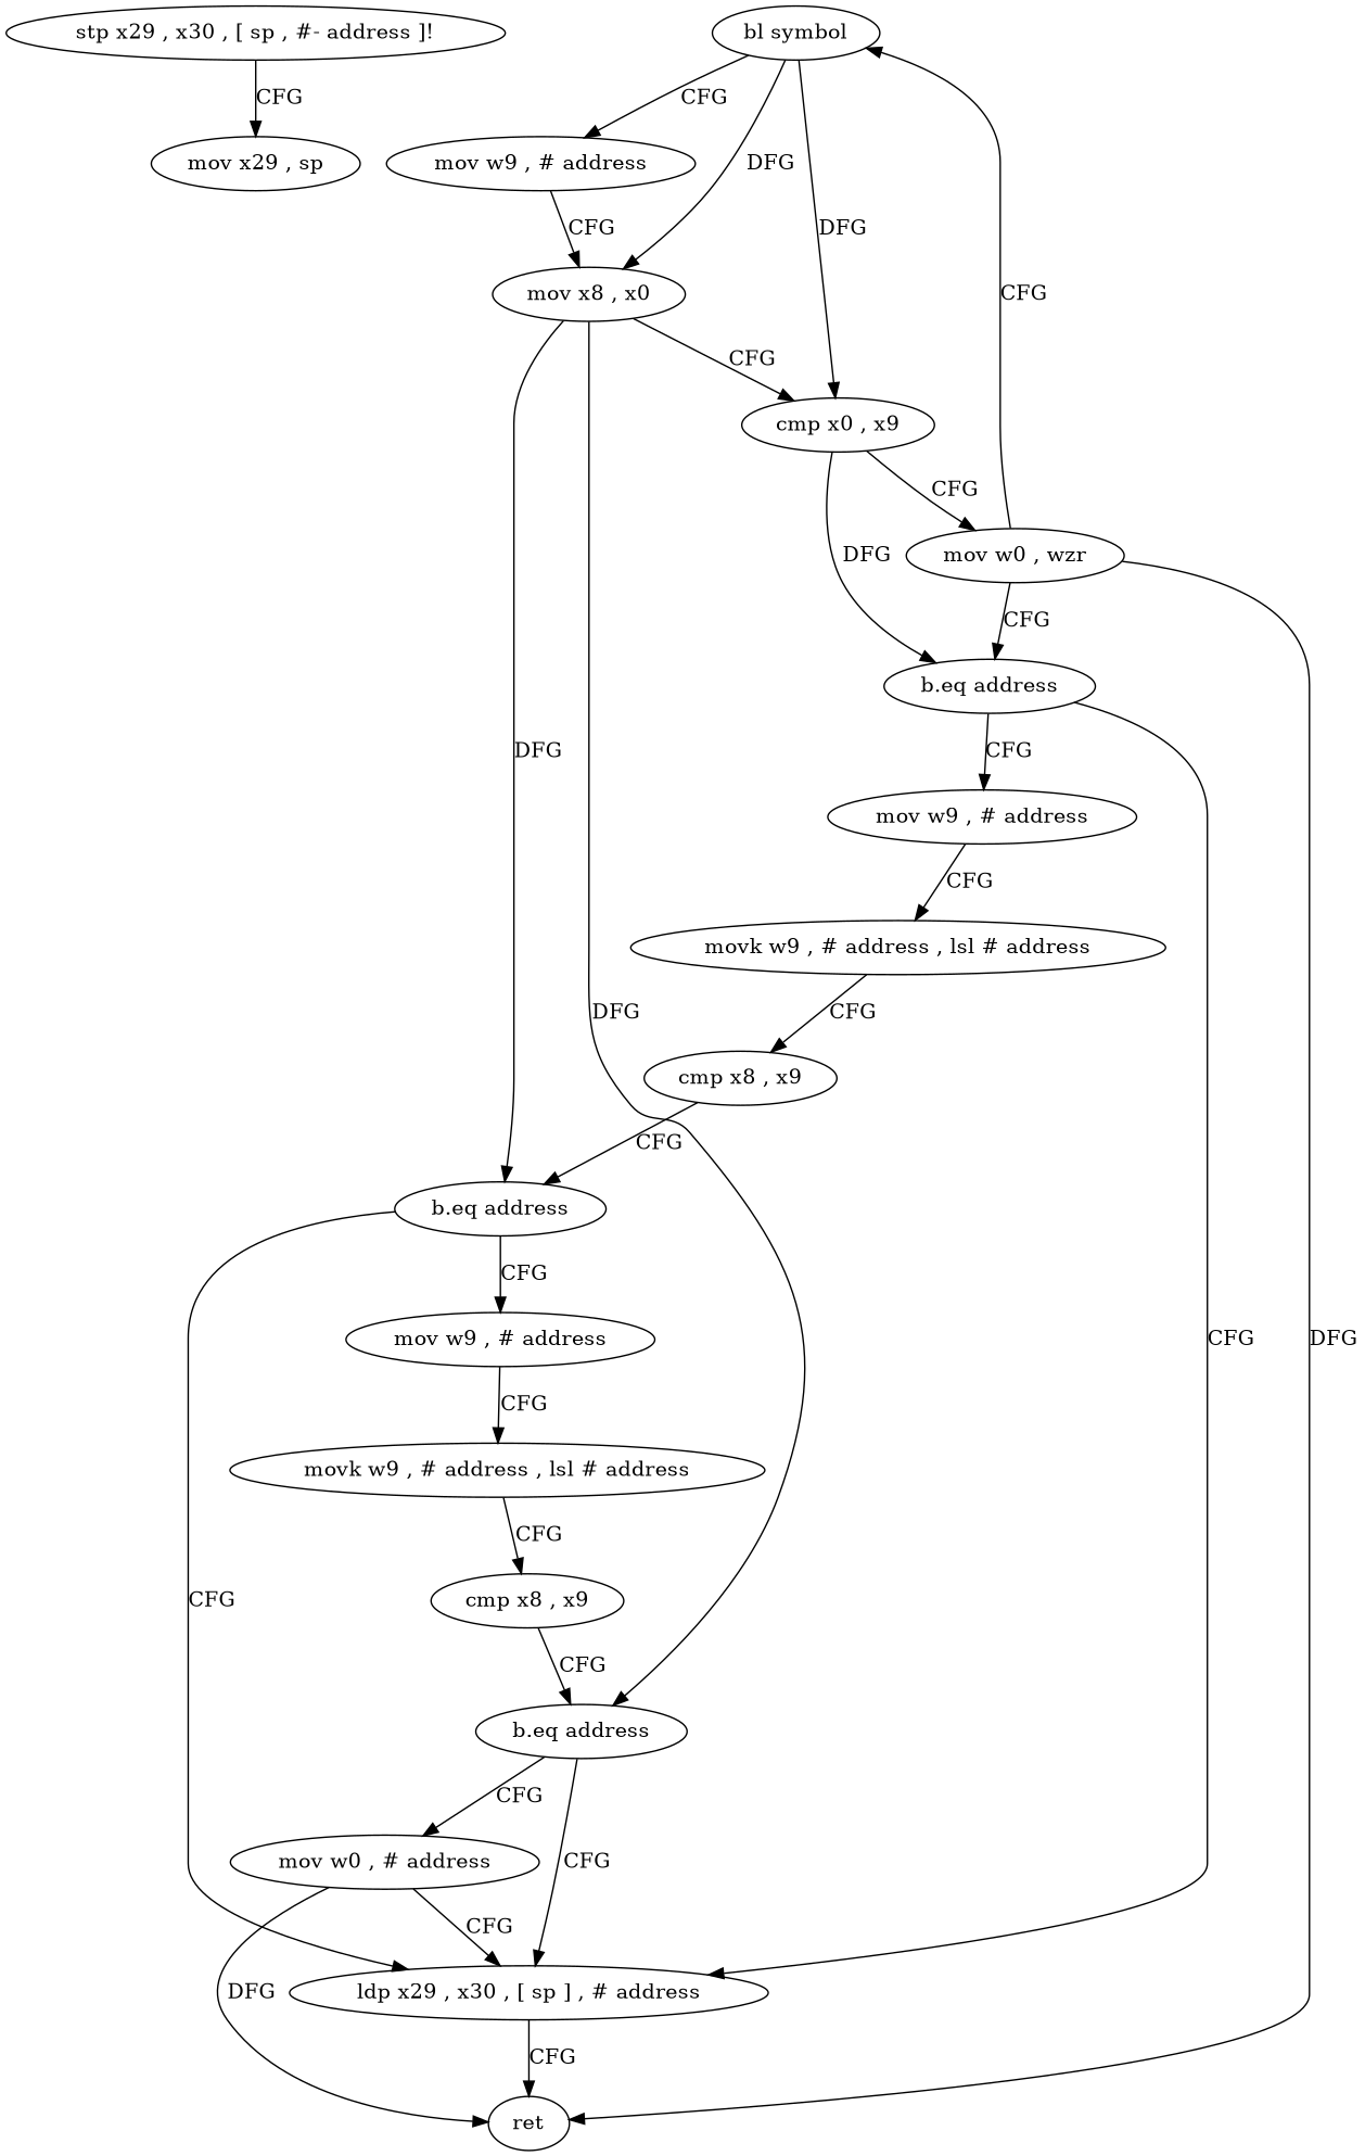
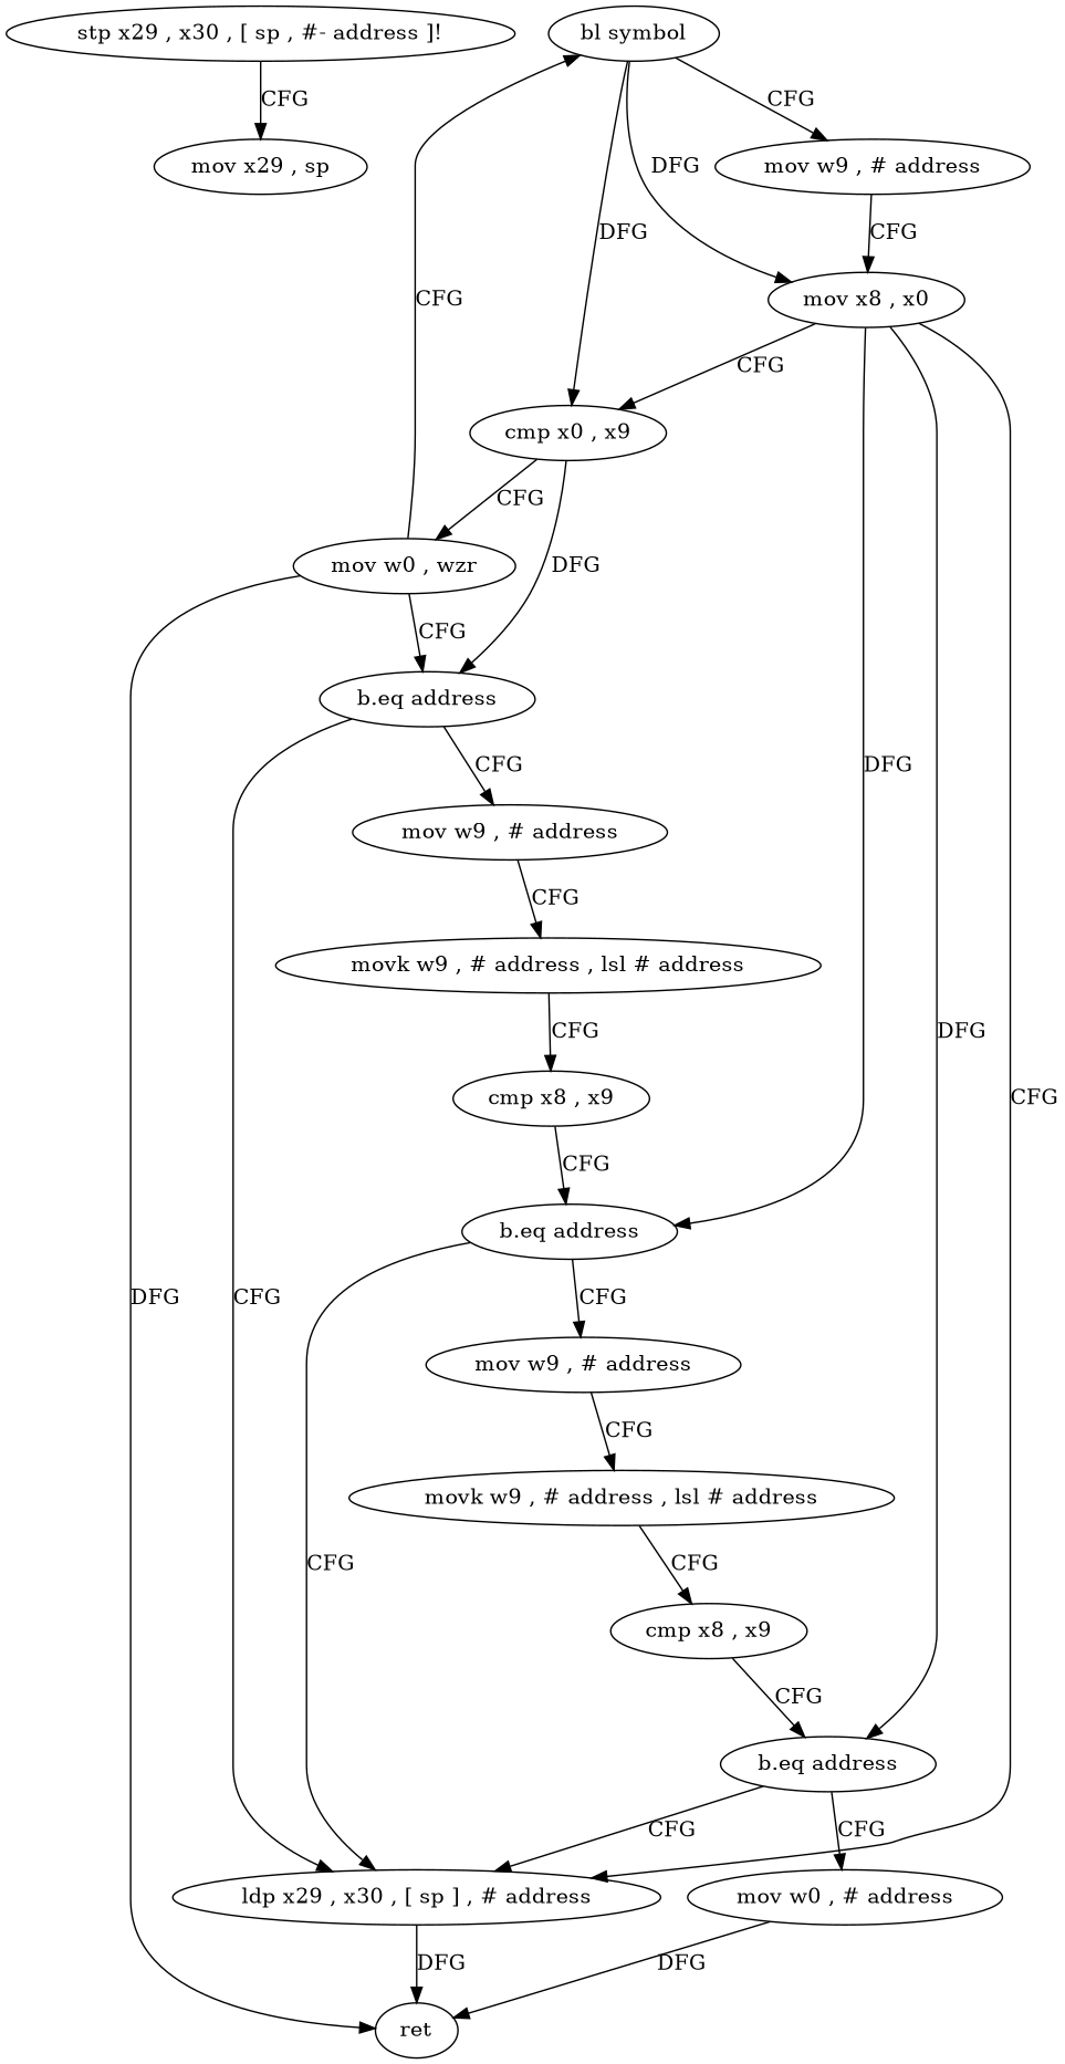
  digraph {
    n1 [label="stp x29 , x30 , [ sp , #- address ]!"]
    n2 [label="mov x29 , sp"]
    n3 [label="bl symbol"]
    n4 [label="mov w9 , # address"]
    n5 [label="mov x8 , x0"]
    n6 [label="cmp x0 , x9"]
    n7 [label="b.eq address"]
    n8 [label="b.eq address"]
    n9 [label="mov w0 , wzr"]
    n10 [label="b.eq address"]
    n11 [label="ldp x29 , x30 , [ sp ] , # address"]
    n12 [label="mov w9 , # address"]
    n13 [label="mov w0 , # address"]
    n14 [label=ret]
    n15 [label="mov w9 , # address"]
    n16 [label="movk w9 , # address , lsl # address"]
    n17 [label="cmp x8 , x9"]
    n18 [label="movk w9 , # address , lsl # address"]
    n19 [label="cmp x8 , x9"]
    n1 -> n2 [label=CFG]
    n3 -> n4 [label=CFG]
    n3 -> n5 [label=DFG]
    n3 -> n6 [label=DFG]
    n4 -> n5 [label=CFG]
    n5 -> n6 [label=CFG]
    n5 -> n7 [label=DFG]
    n5 -> n8 [label=DFG]
    n6 -> n9 [label=CFG]
    n6 -> n10 [label=DFG]
    n7 -> n11 [label=CFG]
    n7 -> n12 [label=CFG]
    n8 -> n11 [label=CFG]
    n8 -> n13 [label=CFG]
    n9 -> n3 [label=CFG]
    n9 -> n10 [label=CFG]
    n9 -> n14 [label=DFG]
    n10 -> n11 [label=CFG]
    n10 -> n15 [label=CFG]
-   n11 -> n14 [label=CFG]
+   n11 -> n14 [label=DFG]
    n12 -> n18 [label=CFG]
-   n13 -> n11 [label=CFG]
+   n5 -> n11 [label=CFG]
    n13 -> n14 [label=DFG]
    n15 -> n16 [label=CFG]
    n16 -> n17 [label=CFG]
    n17 -> n7 [label=CFG]
    n18 -> n19 [label=CFG]
    n19 -> n8 [label=CFG]
  }
